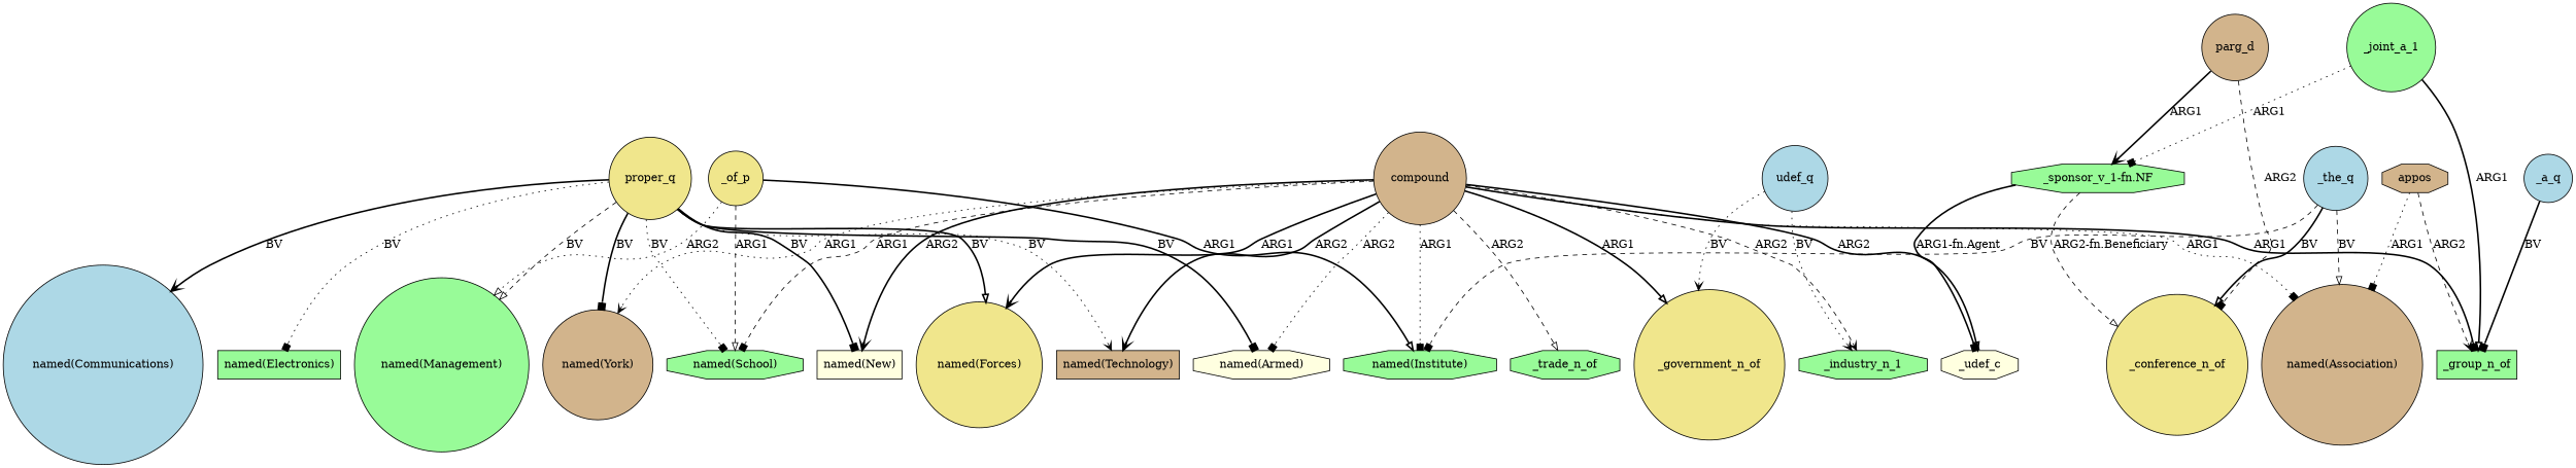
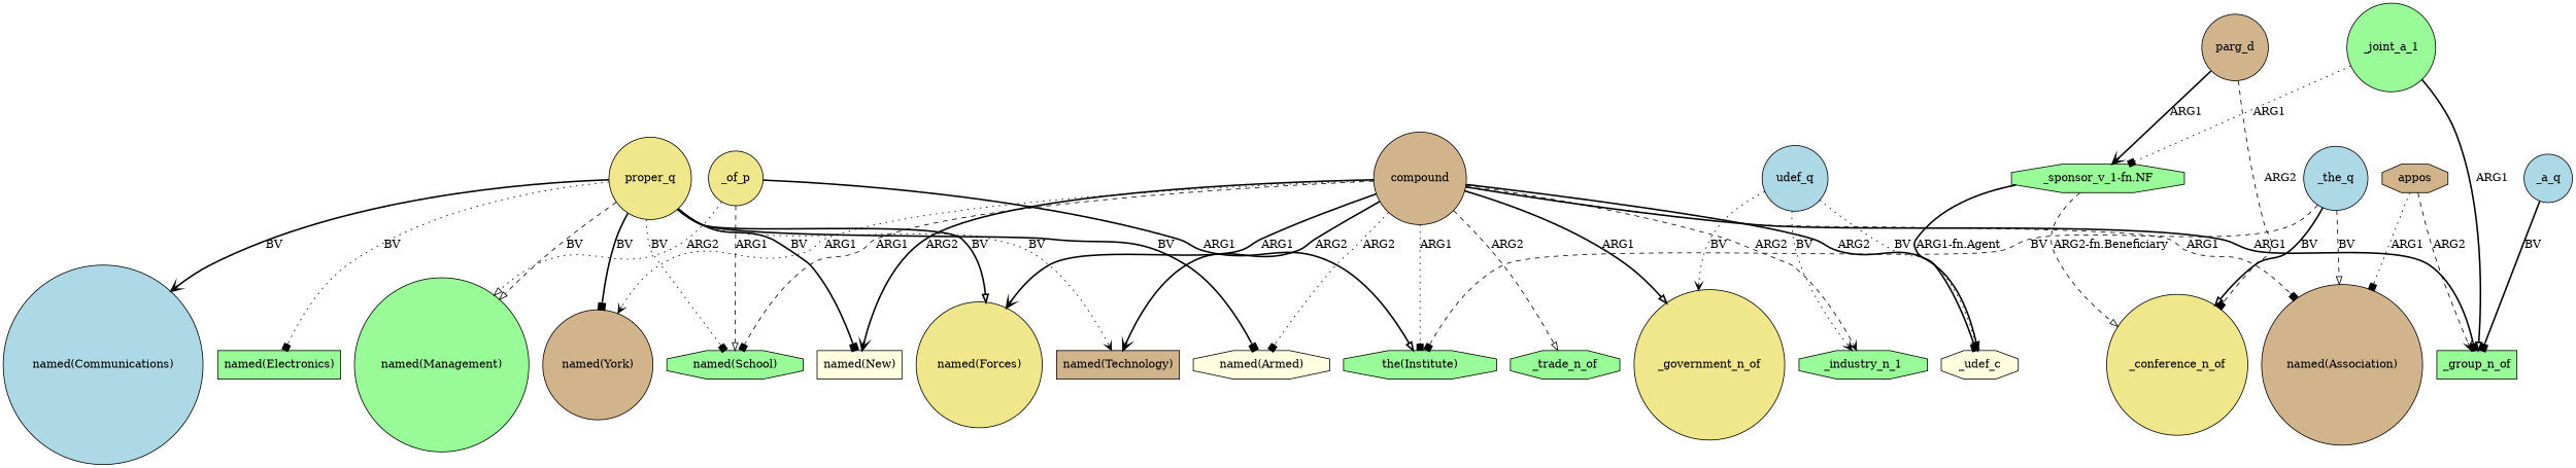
  digraph {
    node [fillcolor=palegreen shape=circle style=filled]
    edge [arrowhead=box style=bold]
    _of_p [fillcolor=khaki]
-   "named(Institute)" [shape=octagon]
+   "named(Institute)" [shape=octagon label="the(Institute)"]
    "named(Management)"
    "named(School)" [shape=octagon]
    udef_q [fillcolor=lightblue]
    _government_n_of [fillcolor=khaki]
    n7 [fillcolor=lightyellow label=_udef_c shape=octagon]
    _industry_n_1 [shape=octagon]
    _trade_n_of [shape=octagon]
    parg_d [fillcolor=tan]
    _conference_n_of [fillcolor=khaki]
    "_sponsor_v_1-fn.NF" [shape=octagon]
    compound [fillcolor=tan]
    "named(New)" [fillcolor=lightyellow shape=box]
    "named(Association)" [fillcolor=tan]
    _group_n_of [shape=box]
    "named(Technology)" [fillcolor=tan shape=box]
    "named(York)" [fillcolor=tan]
    "named(Armed)" [fillcolor=lightyellow shape=octagon]
    "named(Forces)" [fillcolor=khaki]
    proper_q [fillcolor=khaki]
    "named(Communications)" [fillcolor=lightblue]
    "named(Electronics)" [shape=box]
    appos [fillcolor=tan shape=octagon]
    _joint_a_1
    _the_q [fillcolor=lightblue]
    _a_q [fillcolor=lightblue]
    _of_p -> "named(Institute)" [arrowhead=onormal label=ARG1]
    _of_p -> "named(Management)" [arrowhead=onormal label=ARG2 style=dotted]
    _of_p -> "named(School)" [arrowhead=onormal label=ARG1 style=dashed]
    udef_q -> _government_n_of [arrowhead=vee label=BV style=dotted]
+   udef_q -> n7 [arrowhead=vee label=BV style=dotted]
    udef_q -> _industry_n_1 [arrowhead=vee label=BV style=dotted]
    parg_d -> _conference_n_of [label=ARG2 style=dashed]
    parg_d -> "_sponsor_v_1-fn.NF" [arrowhead=vee label=ARG1]
    "_sponsor_v_1-fn.NF" -> n7 [label="ARG1-fn.Agent"]
    "_sponsor_v_1-fn.NF" -> _conference_n_of [arrowhead=onormal label="ARG2-fn.Beneficiary" style=dashed]
    compound -> "named(Institute)" [label=ARG1 style=dotted]
    compound -> "named(School)" [label=ARG1 style=dashed]
    compound -> _government_n_of [arrowhead=onormal label=ARG1]
    compound -> n7 [arrowhead=onormal label=ARG2]
    compound -> _industry_n_1 [arrowhead=vee label=ARG2 style=dashed]
    compound -> _trade_n_of [arrowhead=onormal label=ARG2 style=dashed]
    compound -> "named(New)" [arrowhead=vee label=ARG2]
-   compound -> "named(Association)" [label=ARG1 style=dotted]
+   compound -> "named(Association)" [label=ARG1 style=dashed]
    compound -> _group_n_of [label=ARG1]
    compound -> "named(Technology)" [arrowhead=vee label=ARG2]
    compound -> "named(York)" [arrowhead=vee label=ARG1 style=dotted]
    compound -> "named(Armed)" [label=ARG2 style=dotted]
    compound -> "named(Forces)" [arrowhead=vee label=ARG1]
    proper_q -> "named(Management)" [arrowhead=onormal label=BV style=dashed]
    proper_q -> "named(School)" [label=BV style=dotted]
    proper_q -> "named(New)" [label=BV]
    proper_q -> "named(Technology)" [arrowhead=vee label=BV style=dotted]
    proper_q -> "named(York)" [label=BV]
    proper_q -> "named(Armed)" [label=BV]
    proper_q -> "named(Forces)" [arrowhead=onormal label=BV]
    proper_q -> "named(Communications)" [arrowhead=vee label=BV]
    proper_q -> "named(Electronics)" [label=BV style=dotted]
    appos -> "named(Association)" [label=ARG1 style=dotted]
    appos -> _group_n_of [arrowhead=vee label=ARG2 style=dashed]
    _joint_a_1 -> "_sponsor_v_1-fn.NF" [label=ARG1 style=dotted]
    _joint_a_1 -> _group_n_of [arrowhead=onormal label=ARG1]
    _the_q -> "named(Institute)" [label=BV style=dashed]
    _the_q -> _conference_n_of [arrowhead=onormal label=BV]
    _the_q -> "named(Association)" [arrowhead=onormal label=BV style=dashed]
    _a_q -> _group_n_of [label=BV]
  }
